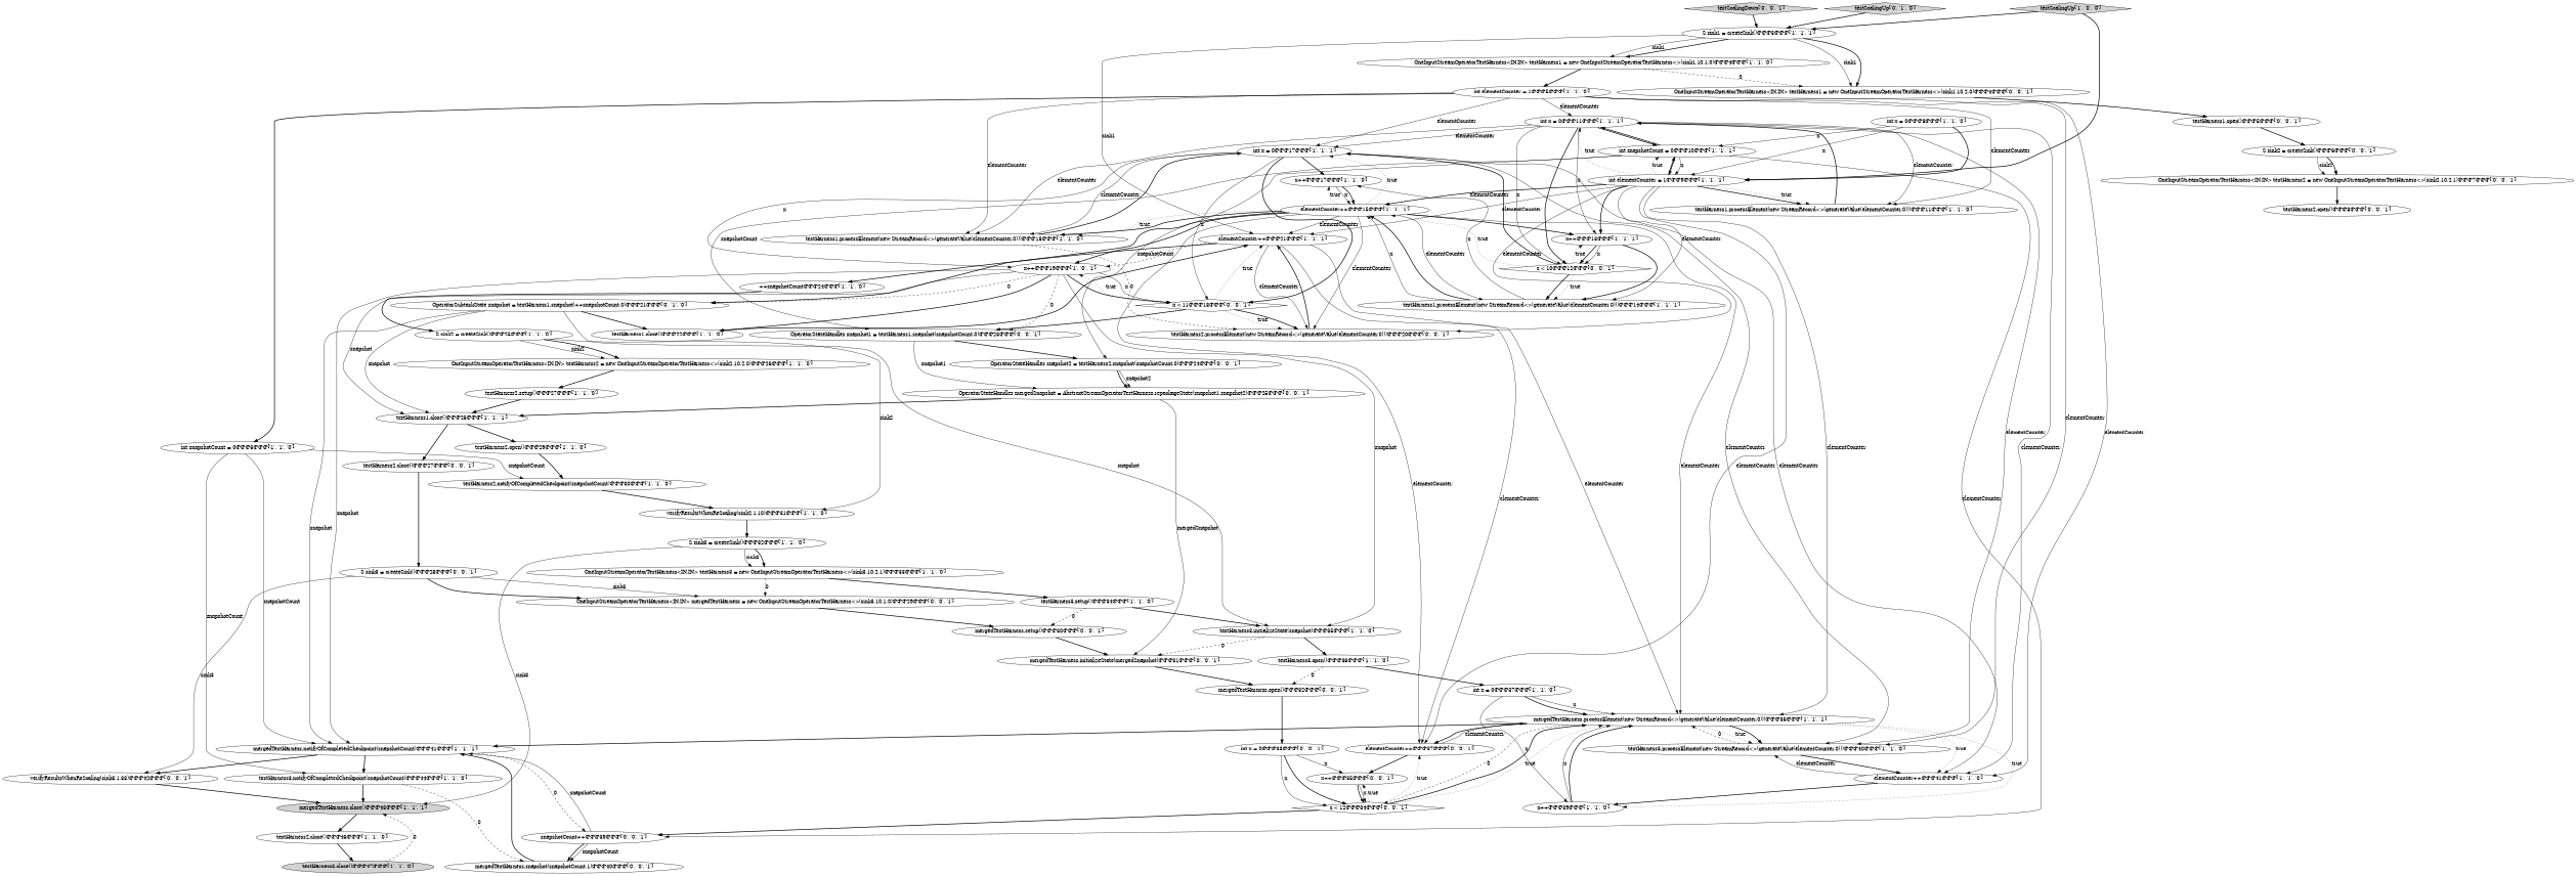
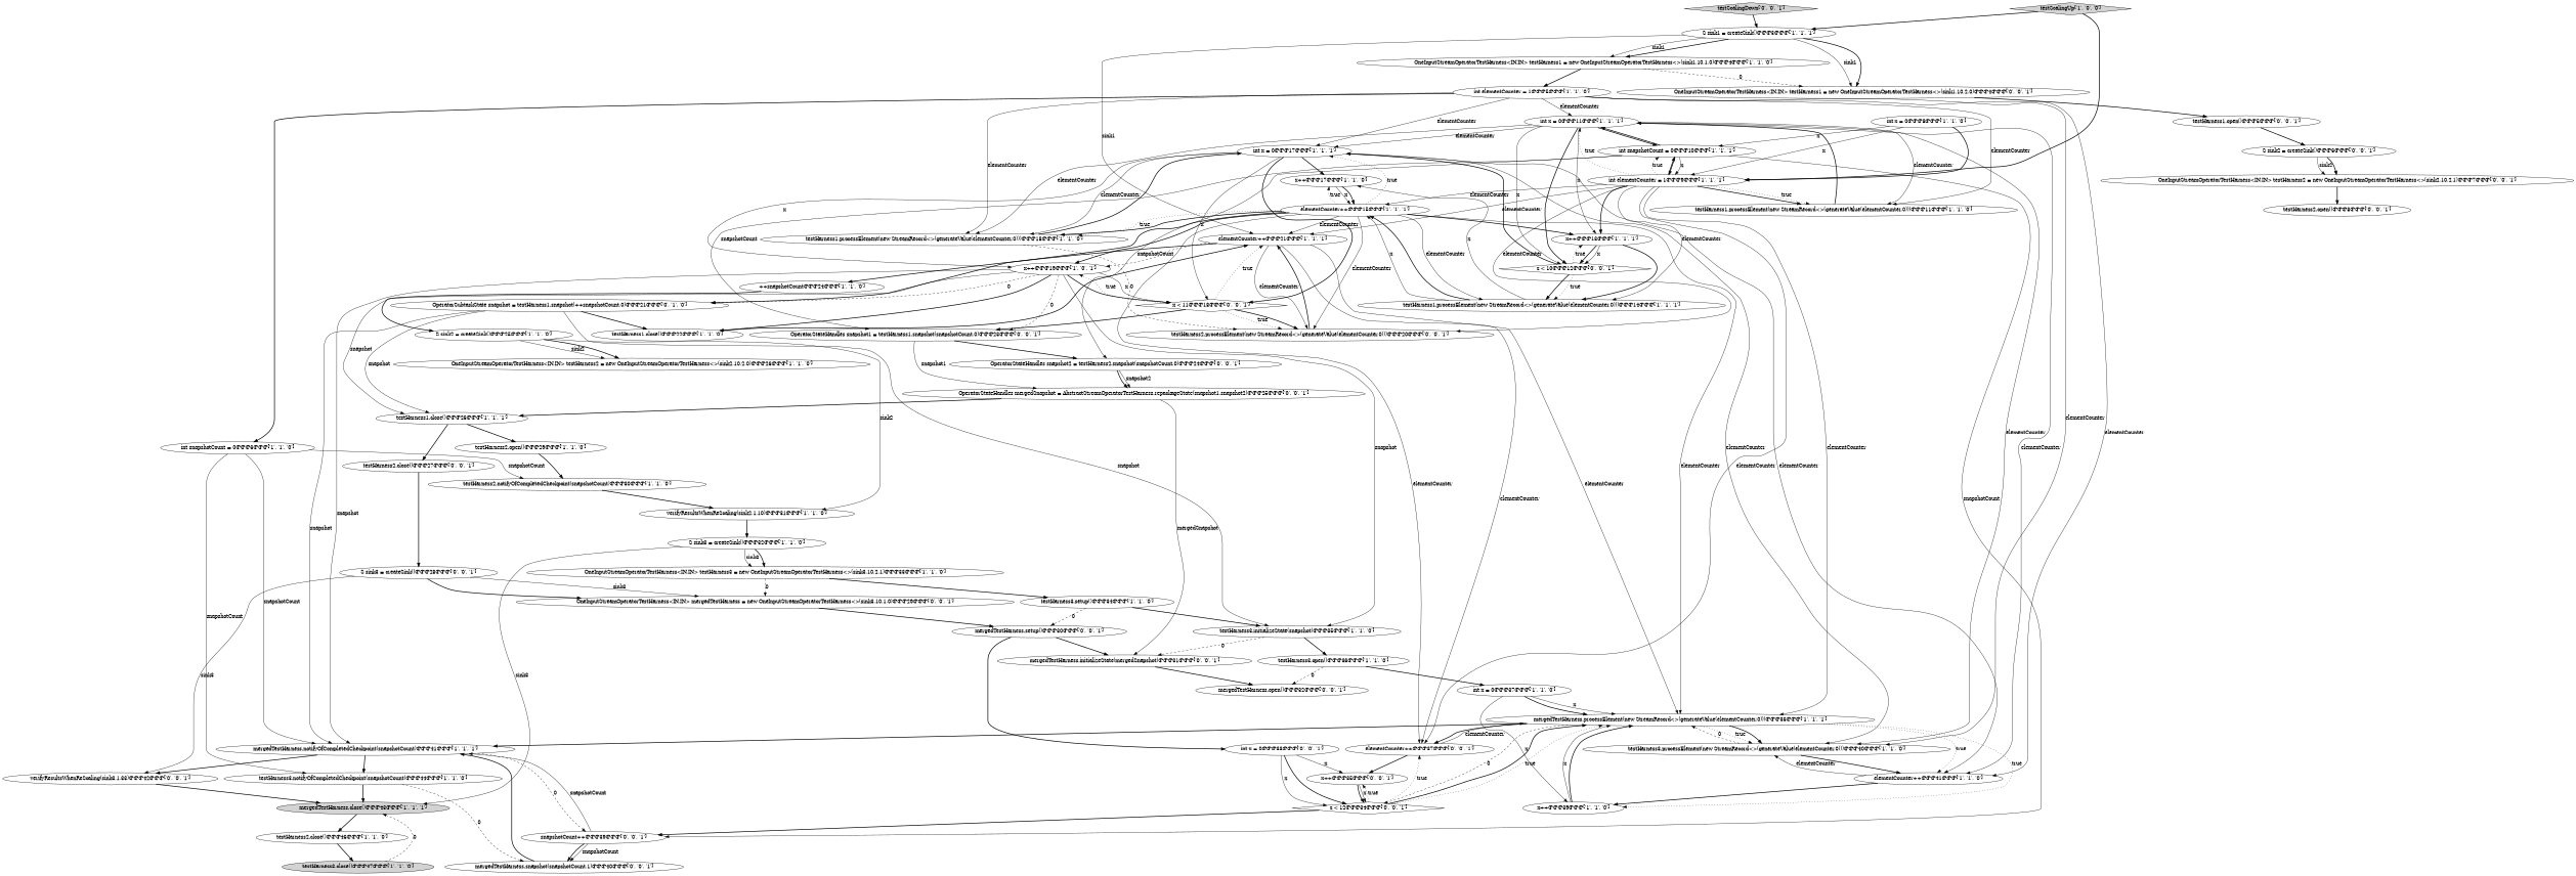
  digraph {
    node [fillcolor=white shape=ellipse style=filled]
    edge [style=bold]
    n1 [fillcolor=lightgray label="testScalingUp['1', '0', '0']" shape=diamond]
    n2 [label="S sink1 = createSink()@@@3@@@['1', '1', '1']"]
    n3 [label="int elementCounter = 1@@@9@@@['1', '1', '1']"]
    n4 [label="elementCounter++@@@21@@@['1', '1', '1']"]
    n5 [label="OneInputStreamOperatorTestHarness<IN,IN> testHarness1 = new OneInputStreamOperatorTestHarness<>(sink1,10,1,0)@@@4@@@['1', '1', '0']"]
    n6 [label="OneInputStreamOperatorTestHarness<IN,IN> testHarness1 = new OneInputStreamOperatorTestHarness<>(sink1,10,2,0)@@@4@@@['0', '0', '1']"]
    n7 [label="OperatorSubtaskState snapshot = testHarness1.snapshot(++snapshotCount,0)@@@21@@@['0', '1', '0']"]
    n8 [label="mergedTestHarness.notifyOfCompletedCheckpoint(snapshotCount)@@@41@@@['1', '1', '1']"]
    n9 [label="testHarness1.close()@@@26@@@['1', '1', '1']"]
    n10 [label="testHarness3.initializeState(snapshot)@@@35@@@['1', '1', '0']"]
    n11 [label="testHarness1.close()@@@22@@@['1', '1', '0']"]
    n12 [label="testHarness3.notifyOfCompletedCheckpoint(snapshotCount)@@@44@@@['1', '1', '0']"]
    n13 [label="snapshotCount++@@@39@@@['0', '0', '1']"]
    n14 [label="verifyResultsWhenReScaling(sink3,1,33)@@@42@@@['0', '0', '1']"]
    n15 [label="testHarness2.close()@@@27@@@['0', '0', '1']"]
    n16 [label="testHarness2.open()@@@29@@@['1', '1', '0']"]
    n17 [label="mergedTestHarness.initializeState(mergedSnapshot)@@@31@@@['0', '0', '1']"]
    n18 [label="testHarness3.open()@@@36@@@['1', '1', '0']"]
    n19 [label="testHarness3.processElement(new StreamRecord<>(generateValue(elementCounter,0)))@@@40@@@['1', '1', '0']"]
    n20 [label="elementCounter++@@@41@@@['1', '1', '0']"]
    n21 [label="mergedTestHarness.processElement(new StreamRecord<>(generateValue(elementCounter,0)))@@@36@@@['1', '1', '1']"]
    n22 [label="x++@@@39@@@['1', '1', '0']"]
    n23 [label="elementCounter++@@@37@@@['0', '0', '1']"]
    n24 [label="x < 12@@@34@@@['0', '0', '1']" shape=diamond]
    n25 [label="int elementCounter = 1@@@5@@@['1', '1', '0']"]
    n26 [label="int snapshotCount = 0@@@6@@@['1', '1', '0']"]
    n27 [label="int x = 0@@@17@@@['1', '1', '1']"]
    n28 [label="int x = 0@@@11@@@['1', '1', '1']"]
    n29 [label="testHarness1.processElement(new StreamRecord<>(generateValue(elementCounter,0)))@@@18@@@['1', '1', '0']"]
    n30 [label="testHarness1.processElement(new StreamRecord<>(generateValue(elementCounter,0)))@@@11@@@['1', '1', '0']"]
    n31 [label="testHarness2.notifyOfCompletedCheckpoint(snapshotCount)@@@30@@@['1', '1', '0']"]
    n32 [label="x++@@@19@@@['1', '0', '1']"]
    n33 [label="x < 11@@@18@@@['0', '0', '1']" shape=diamond]
    n34 [label="x++@@@17@@@['1', '1', '0']"]
    n35 [label="int snapshotCount = 0@@@10@@@['1', '1', '1']"]
    n36 [label="x++@@@13@@@['1', '1', '1']"]
    n37 [label="x < 10@@@12@@@['0', '0', '1']" shape=diamond]
    n38 [label="testHarness2.processElement(new StreamRecord<>(generateValue(elementCounter,0)))@@@20@@@['0', '0', '1']"]
    n39 [label="mergedTestHarness.open()@@@32@@@['0', '0', '1']"]
    n40 [label="int x = 0@@@33@@@['0', '0', '1']"]
    n41 [label="x++@@@35@@@['0', '0', '1']"]
    n42 [fillcolor=lightgray label="testScalingDown['0', '0', '1']" shape=diamond]
-   n43 [fillcolor=lightgray label="testScalingUp['0', '1', '0']" shape=diamond]
    n44 [label="mergedTestHarness.snapshot(snapshotCount,1)@@@40@@@['0', '0', '1']"]
    n45 [fillcolor=lightgray label="mergedTestHarness.close()@@@43@@@['1', '1', '1']"]
    n46 [label="verifyResultsWhenReScaling(sink2,1,10)@@@31@@@['1', '1', '0']"]
    n47 [label="++snapshotCount@@@24@@@['1', '1', '0']"]
    n48 [label="S sink2 = createSink()@@@25@@@['1', '1', '0']"]
    n49 [label="OperatorStateHandles snapshot1 = testHarness1.snapshot(snapshotCount,0)@@@23@@@['0', '0', '1']"]
    n50 [label="OneInputStreamOperatorTestHarness<IN,IN> testHarness2 = new OneInputStreamOperatorTestHarness<>(sink2,10,2,0)@@@26@@@['1', '1', '0']"]
    n51 [label="OperatorStateHandles snapshot2 = testHarness2.snapshot(snapshotCount,0)@@@24@@@['0', '0', '1']"]
    n52 [label="OperatorStateHandles mergedSnapshot = AbstractStreamOperatorTestHarness.repackageState(snapshot1,snapshot2)@@@25@@@['0', '0', '1']"]
    n53 [label="elementCounter++@@@15@@@['1', '1', '1']"]
    n54 [label="testHarness1.processElement(new StreamRecord<>(generateValue(elementCounter,0)))@@@14@@@['1', '1', '1']"]
    n55 [label="S sink3 = createSink()@@@28@@@['0', '0', '1']"]
    n56 [label="OneInputStreamOperatorTestHarness<IN,IN> mergedTestHarness = new OneInputStreamOperatorTestHarness<>(sink3,10,1,0)@@@29@@@['0', '0', '1']"]
    n57 [label="testHarness1.open()@@@5@@@['0', '0', '1']"]
    n58 [label="testHarness2.close()@@@46@@@['1', '1', '0']"]
    n59 [label="mergedTestHarness.setup()@@@30@@@['0', '0', '1']"]
-   n60 [label="testHarness2.setup()@@@27@@@['1', '1', '0']"]
    n61 [label="testHarness2.open()@@@8@@@['0', '0', '1']"]
    n62 [label="S sink3 = createSink()@@@32@@@['1', '1', '0']"]
    n63 [label="int x = 0@@@8@@@['1', '1', '0']"]
    n64 [label="S sink2 = createSink()@@@6@@@['0', '0', '1']"]
    n65 [label="OneInputStreamOperatorTestHarness<IN,IN> testHarness2 = new OneInputStreamOperatorTestHarness<>(sink2,10,2,1)@@@7@@@['0', '0', '1']"]
    n66 [label="int x = 0@@@37@@@['1', '1', '0']"]
    n67 [fillcolor=lightgray label="testHarness3.close()@@@47@@@['1', '1', '0']"]
    n68 [label="testHarness3.setup()@@@34@@@['1', '1', '0']"]
    n69 [label="OneInputStreamOperatorTestHarness<IN,IN> testHarness3 = new OneInputStreamOperatorTestHarness<>(sink3,10,2,1)@@@33@@@['1', '1', '0']"]
    n1 -> n2
    n1 -> n3
    n2 -> n4 [label=sink1 style=solid]
    n2 -> n5
    n2 -> n5 [label=sink1 style=solid]
    n2 -> n6 [label=sink1 style=solid]
    n2 -> n6
    n3 -> n4 [label=elementCounter style=solid]
    n3 -> n21 [label=elementCounter style=solid]
    n3 -> n23 [label=elementCounter style=solid]
    n3 -> n28 [label=true style=dotted]
    n3 -> n30
    n3 -> n30 [label=true style=dotted]
    n3 -> n35 [label=true style=dotted]
    n3 -> n35
    n3 -> n36
    n3 -> n38 [label=elementCounter style=solid]
-   n3 -> n53 [label=elementCounter]
+   n3 -> n53 [label=elementCounter style=solid]
    n3 -> n54 [label=elementCounter style=solid]
    n4 -> n21 [label=elementCounter style=solid]
    n4 -> n23 [label=elementCounter style=solid]
    n4 -> n32 [style=dashed]
    n4 -> n38 [label=elementCounter style=solid]
    n4 -> n47
    n5 -> n6 [label=0 style=dashed]
    n5 -> n25
    n6 -> n57
    n7 -> n8 [label=snapshot style=solid]
    n7 -> n9 [label=snapshot style=solid]
    n7 -> n10 [label=snapshot style=solid]
    n7 -> n11
    n8 -> n12
    n8 -> n13 [label=0 style=dashed]
    n8 -> n14
    n9 -> n15
    n9 -> n16
    n10 -> n17 [label=0 style=dashed]
    n10 -> n18
    n11 -> n4
    n12 -> n44 [label=0 style=dashed]
    n12 -> n45
    n13 -> n8 [label=snapshotCount style=solid]
    n13 -> n44 [label=snapshotCount style=solid]
    n13 -> n44
    n14 -> n45
    n15 -> n55
    n16 -> n31
    n17 -> n39
    n18 -> n39 [label=0 style=dashed]
    n18 -> n66
    n19 -> n20
    n19 -> n21 [label=0 style=dashed]
    n20 -> n19 [label=elementCounter style=solid]
    n20 -> n22
    n21 -> n8
    n21 -> n19 [label=true style=dotted]
    n21 -> n19
    n21 -> n20 [label=true style=dotted]
    n21 -> n22 [label=true style=dotted]
    n21 -> n23
    n21 -> n24 [label=0 style=dashed]
    n22 -> n21
    n22 -> n21 [label=x style=solid]
    n23 -> n21 [label=elementCounter style=solid]
    n23 -> n41
    n24 -> n13
    n24 -> n21
    n24 -> n21 [label=true style=dotted]
    n24 -> n23 [label=true style=dotted]
    n24 -> n41 [label=true style=dotted]
    n25 -> n19 [label=elementCounter style=solid]
    n25 -> n20 [label=elementCounter style=solid]
    n25 -> n26
    n25 -> n27 [label=elementCounter style=solid]
    n25 -> n28 [label=elementCounter style=solid]
    n25 -> n29 [label=elementCounter style=solid]
    n25 -> n30 [label=elementCounter style=solid]
    n26 -> n8 [label=snapshotCount style=solid]
    n26 -> n12 [label=snapshotCount style=solid]
    n26 -> n31 [label=snapshotCount style=solid]
    n27 -> n19 [label=elementCounter style=solid]
    n27 -> n20 [label=elementCounter style=solid]
    n27 -> n29 [label=elementCounter style=solid]
    n27 -> n32 [label=x style=solid]
    n27 -> n33
    n27 -> n33 [label=x style=solid]
    n27 -> n34
    n28 -> n19 [label=elementCounter style=solid]
    n28 -> n20 [label=elementCounter style=solid]
    n28 -> n27 [label=elementCounter style=solid]
    n28 -> n29 [label=elementCounter style=solid]
    n28 -> n30 [label=elementCounter style=solid]
    n28 -> n35
    n28 -> n36 [label=x style=solid]
    n28 -> n37 [label=x style=solid]
    n28 -> n37
    n29 -> n27
    n29 -> n38 [label=0 style=dashed]
    n30 -> n28
    n31 -> n46
    n32 -> n7 [label=0 style=dashed]
    n32 -> n8 [label=snapshot style=solid]
    n32 -> n9 [label=snapshot style=solid]
    n32 -> n10 [label=snapshot style=solid]
    n32 -> n11
    n32 -> n33 [label=x style=solid]
    n32 -> n33
    n32 -> n49 [label=0 style=dashed]
    n33 -> n4 [label=true style=dotted]
    n33 -> n32 [label=true style=dotted]
    n33 -> n38 [label=true style=dotted]
    n33 -> n38
    n33 -> n49
    n34 -> n53 [label=x style=solid]
    n34 -> n53
    n35 -> n3 [label=x style=solid]
    n35 -> n3
-   n35 -> n13 [label=elementCounter style=solid]
+   n35 -> n13 [label=snapshotCount style=solid]
    n35 -> n28
    n35 -> n49 [label=snapshotCount style=solid]
    n35 -> n51 [label=snapshotCount style=solid]
    n36 -> n37
    n36 -> n37 [label=x style=solid]
    n36 -> n54
    n37 -> n27
    n37 -> n36 [label=true style=dotted]
-   n37 -> n53 [label=true style=dotted]
    n37 -> n54
    n37 -> n54 [label=true style=dotted]
    n38 -> n4
-   n39 -> n40
+   n59 -> n40
    n40 -> n24 [label=x style=solid]
    n40 -> n24
    n40 -> n41 [label=x style=solid]
    n41 -> n24 [label=x style=solid]
    n41 -> n24
    n42 -> n2
-   n43 -> n2
    n44 -> n8
    n45 -> n58
    n46 -> n62
    n47 -> n48
    n48 -> n46 [label=sink2 style=solid]
    n48 -> n50 [label=sink2 style=solid]
    n48 -> n50
    n49 -> n51
    n49 -> n52 [label=snapshot1 style=solid]
-   n50 -> n60
    n51 -> n52 [label=snapshot2 style=solid]
    n51 -> n52
    n52 -> n9
    n52 -> n17 [label=mergedSnapshot style=solid]
    n53 -> n4 [label=elementCounter style=solid]
    n53 -> n7
    n53 -> n21 [label=elementCounter style=solid]
    n53 -> n23 [label=elementCounter style=solid]
    n53 -> n27 [label=true style=dotted]
    n53 -> n29 [label=true style=dotted]
    n53 -> n29
    n53 -> n32
    n53 -> n34 [label=true style=dotted]
    n53 -> n36
    n53 -> n38 [label=elementCounter style=solid]
    n53 -> n54 [label=elementCounter style=solid]
    n54 -> n34 [label=x style=solid]
    n54 -> n53 [label=x style=solid]
    n54 -> n53
    n55 -> n14 [label=sink3 style=solid]
    n55 -> n56
    n55 -> n56 [label=sink3 style=solid]
    n56 -> n59
    n57 -> n64
    n58 -> n67
    n59 -> n17
-   n60 -> n9
    n62 -> n45 [label=sink3 style=solid]
    n62 -> n69
    n62 -> n69 [label=sink3 style=solid]
    n63 -> n3
    n63 -> n3 [label=x style=solid]
    n63 -> n35 [label=x style=solid]
    n64 -> n65 [label=sink2 style=solid]
    n64 -> n65
    n65 -> n61
    n66 -> n21 [label=x style=solid]
    n66 -> n21
    n66 -> n22 [label=x style=solid]
    n67 -> n45 [label=0 style=dashed]
    n68 -> n10
    n68 -> n59 [label=0 style=dashed]
    n69 -> n56 [label=0 style=dashed]
    n69 -> n68
  }
